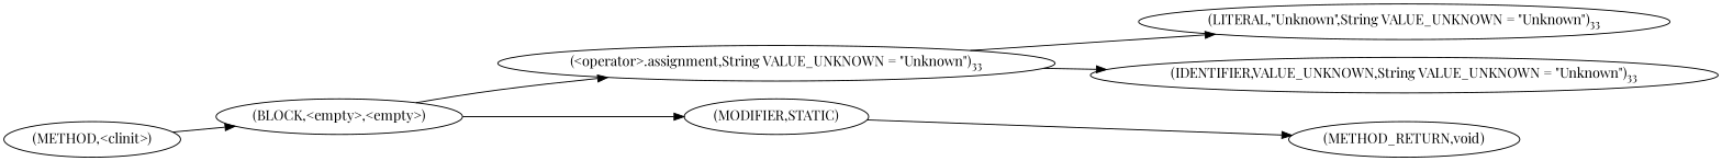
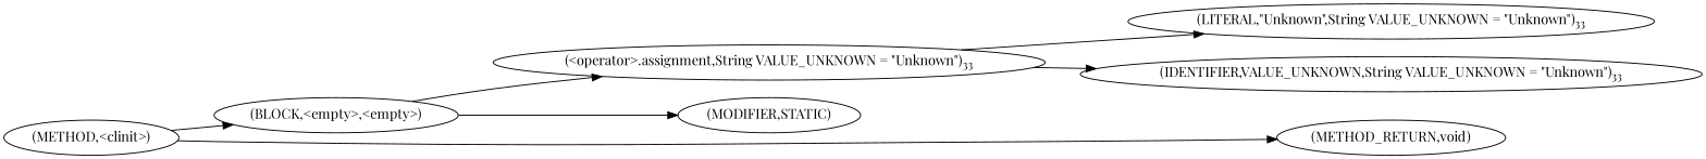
  digraph {
    fontname="Playfair Display"
    rankdir=LR
    node [fontname="Playfair Display"]
    edge [fontname="Playfair Display"]
    n1 [label=<(METHOD,&lt;clinit&gt;)>]
    n2 [label=<(BLOCK,&lt;empty&gt;,&lt;empty&gt;)>]
    n3 [label=<(METHOD_RETURN,void)>]
    n4 [label=<(MODIFIER,STATIC)>]
    n5 [label=<(&lt;operator&gt;.assignment,String VALUE_UNKNOWN = &quot;Unknown&quot;)<SUB>33</SUB>>]
    n6 [label=<(IDENTIFIER,VALUE_UNKNOWN,String VALUE_UNKNOWN = &quot;Unknown&quot;)<SUB>33</SUB>>]
    n7 [label=<(LITERAL,&quot;Unknown&quot;,String VALUE_UNKNOWN = &quot;Unknown&quot;)<SUB>33</SUB>>]
    n1 -> n2
-   n4 -> n3
+   n1 -> n3
    n2 -> n4
    n2 -> n5
    n5 -> n6
    n5 -> n7
  }
